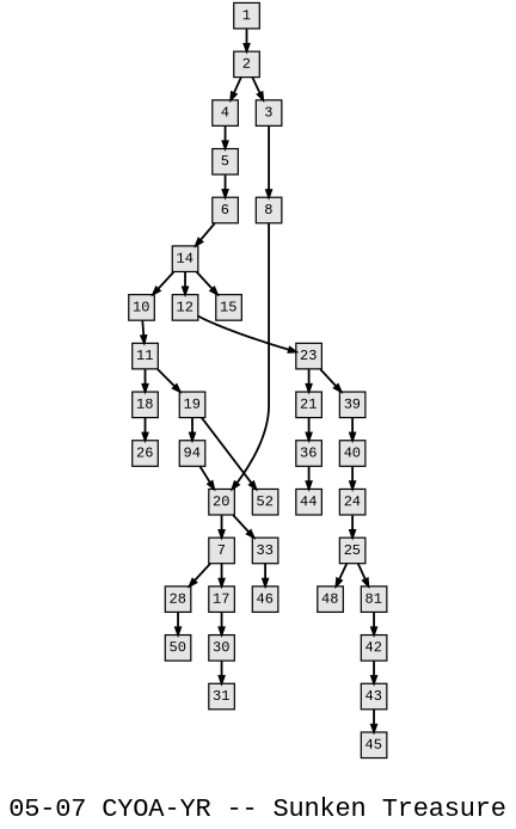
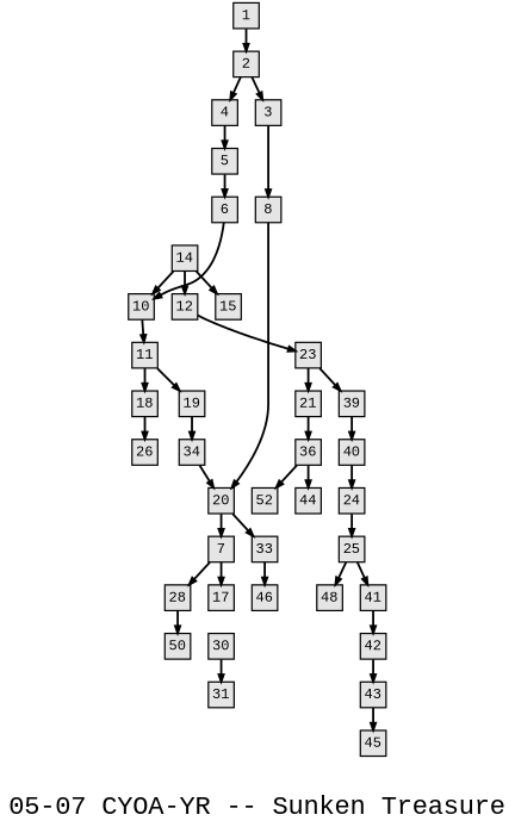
  digraph {
    fontname="Liberation Mono"
    fontsize=36
    label="05-07 CYOA-YR -- Sunken Treasure"
    nodesep=0.35
    ordering=out
    rankdir=TB
    ranksep=0.45
    node [fillcolor=grey90 fixedsize=true fontname="Liberation Mono" fontsize=20 labelfloat=true margin="0,0" penwidth=2 regular=true shape=rect style=filled]
    edge [fontname="Liberation Mono" fontsize=12 labelfloat=true penwidth=3]
    1
    2
    4
    3
    5
    8
    6
    20
    7
    33
    14
    10
    12
    15
    11
    23
    28
    17
    50
    30
    31
    46
    18
    19
    26
-   34 [label=94]
+   34
    n27 [label=21]
    39
    36
    40
    52
    44
    24
    25
    48
-   41 [label=81]
+   41
    42
    43
    45
    1 -> 2
    2 -> 4
    2 -> 3
    4 -> 5
    3 -> 8
    5 -> 6
    8 -> 20
-   6 -> 14
+   6 -> 10
    20 -> 7
    20 -> 33
    7 -> 28
    7 -> 17
    33 -> 46
    14 -> 10
    14 -> 12
    14 -> 15
    10 -> 11
    12 -> 23
    11 -> 18
    11 -> 19
    23 -> n27
    23 -> 39
    28 -> 50
-   17 -> 30
    30 -> 31
    18 -> 26
    19 -> 34
    34 -> 20
    n27 -> 36
    39 -> 40
-   19 -> 52
+   36 -> 52
    36 -> 44
    40 -> 24
    24 -> 25
    25 -> 48
    25 -> 41
    41 -> 42
    42 -> 43
    43 -> 45
  }
